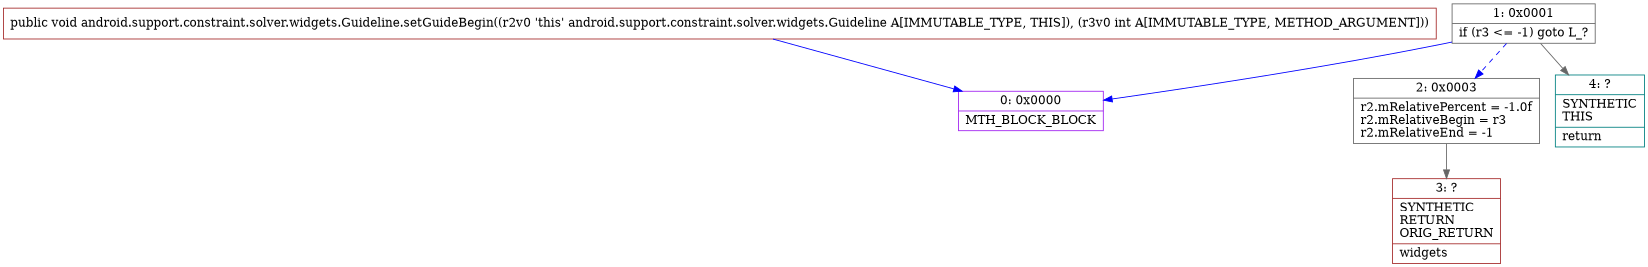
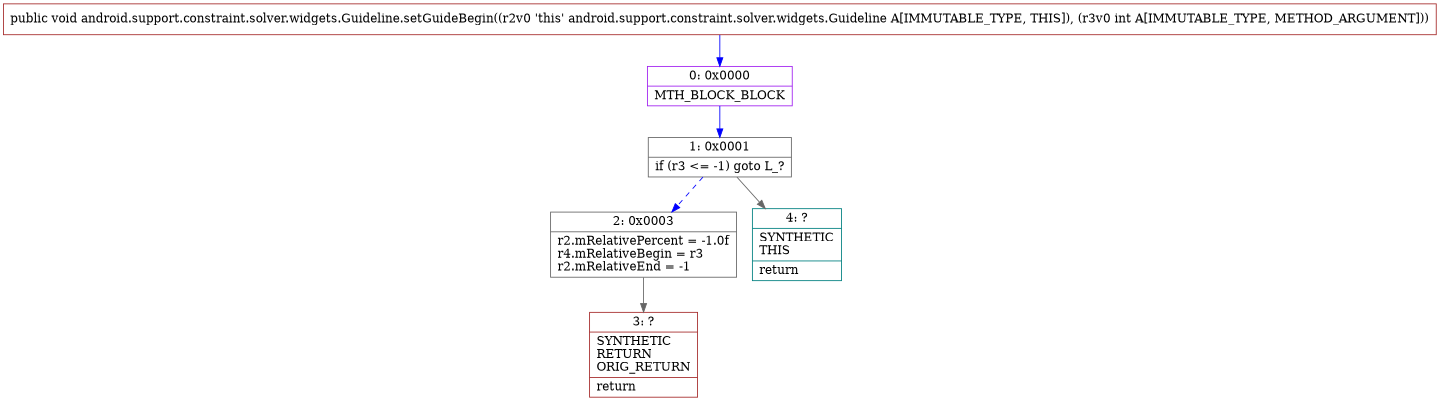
  digraph {
    node [color=gray40 shape=record]
    edge [color=blue]
    n1 [color=purple label="{0\:\ 0x0000|MTH_BLOCK_BLOCK\l}"]
    n2 [label="{1\:\ 0x0001|if (r3 \<= \-1) goto L_?\l}"]
-   n3 [label="{2\:\ 0x0003|r2.mRelativePercent = \-1.0f\lr2.mRelativeBegin = r3\lr2.mRelativeEnd = \-1\l}"]
+   n3 [label="{2\:\ 0x0003|r2.mRelativePercent = \-1.0f\lr4.mRelativeBegin = r3\lr2.mRelativeEnd = \-1\l}"]
    n4 [color=teal label="{4\:\ ?|SYNTHETIC\lTHIS\l|return\l}"]
-   n5 [color=brown label="{3\:\ ?|SYNTHETIC\lRETURN\lORIG_RETURN\l|widgets\l}"]
+   n5 [color=brown label="{3\:\ ?|SYNTHETIC\lRETURN\lORIG_RETURN\l|return\l}"]
    n6 [color=brown label="{public void android.support.constraint.solver.widgets.Guideline.setGuideBegin((r2v0 'this' android.support.constraint.solver.widgets.Guideline A[IMMUTABLE_TYPE, THIS]), (r3v0 int A[IMMUTABLE_TYPE, METHOD_ARGUMENT])) }"]
-   n2 -> n1
+   n1 -> n2
    n2 -> n3 [style=dashed]
    n2 -> n4 [color=gray40]
    n3 -> n5 [color=gray40]
    n6 -> n1
  }
